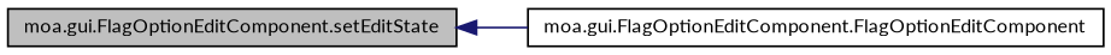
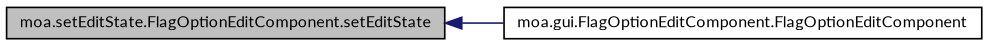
  digraph {
    rankdir=LR
    fontname=Lato
    node [color=black fontname=Lato fontsize=10 shape=record style=filled]
-   n1 [fillcolor=grey75 fontcolor=black height=0.2 label="moa.gui.FlagOptionEditComponent.setEditState" width=0.4]
+   n1 [fillcolor=grey75 fontcolor=black height=0.2 label="moa.setEditState.FlagOptionEditComponent.setEditState" width=0.4]
    n2 [fillcolor=white height=0.2 label="moa.gui.FlagOptionEditComponent.FlagOptionEditComponent" width=0.4]
    n1 -> n2 [color=midnightblue dir=back fontname=Lato fontsize=10 labelfontname=Helvetica labelfontsize=10 style=solid]
  }
